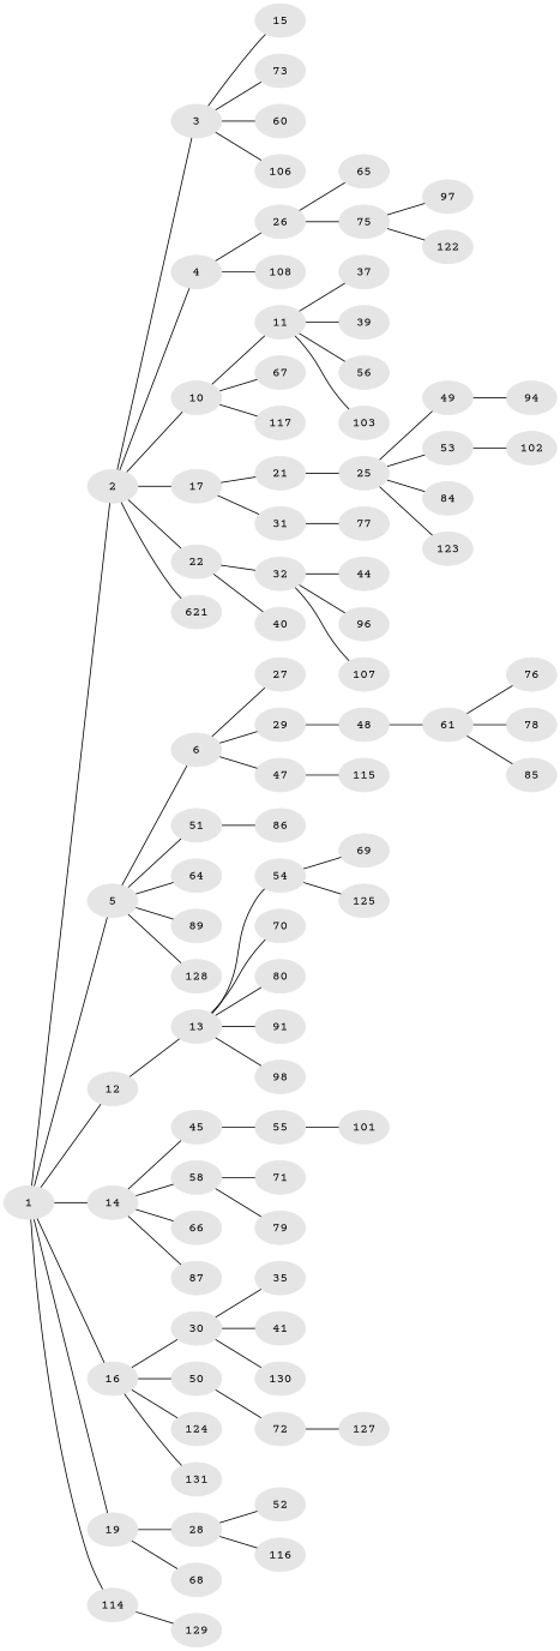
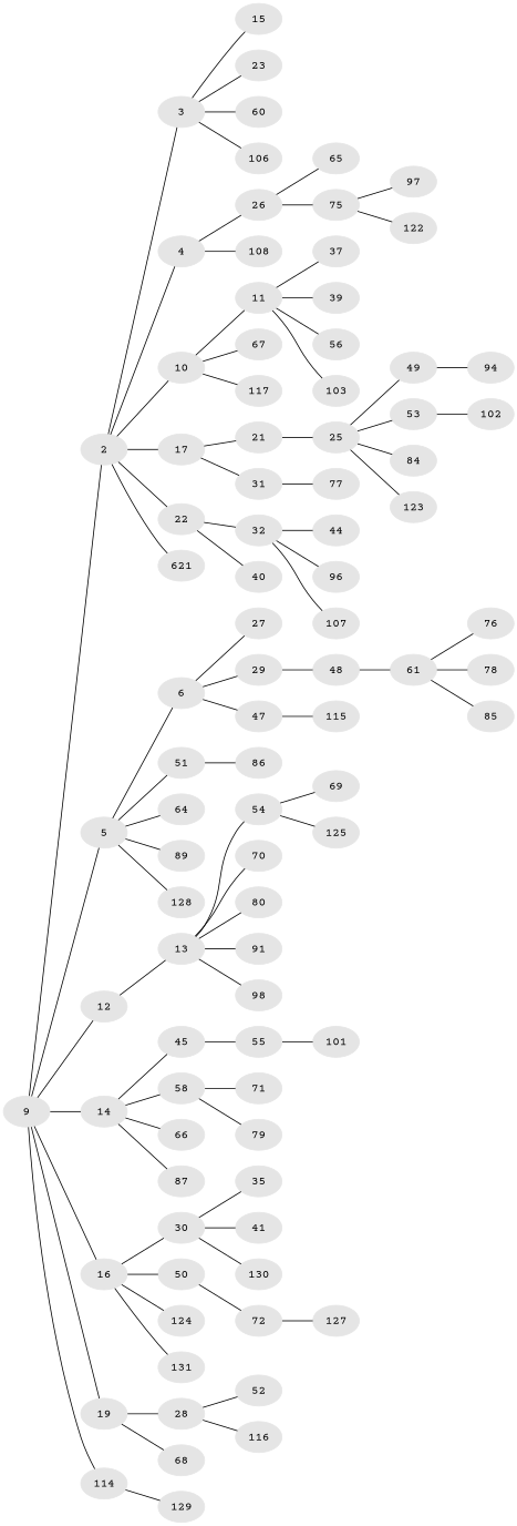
  graph {
    fontname="Courier Prime"
    rankdir=LR
    node [color=gray90 fontname="Courier Prime" style=filled]
    edge [fontname="Courier Prime"]
-   1 [super="+8"]
+   1 [super="+8" label=9]
    2 [super="+7"]
    5 [super="+46"]
    12 [super="+74"]
    14 [super="+42"]
    16 [super="+20"]
    19 [super="+24"]
    114
    3 [super="+88"]
    4 [super="+59"]
    10 [super="+18"]
    17 [super="+112"]
    22 [super="+62"]
    n14 [label=621]
    6 [super="+9"]
    51
    64
    89
    128
    13 [super="+63"]
    45
    58 [super="+111"]
    66
    87
    30 [super="+34"]
    50 [super="+126"]
    124
    131
    28 [super="+100"]
    68
    129
    15 [super="+105"]
-   23 [label=73]
+   23
    60 [super="+81"]
    106
    26 [super="+73"]
    108
    11 [super="+38"]
    67
    117
    21
    31
    32 [super="+33"]
    40
    65
    75 [super="+82"]
    27
    29 [super="+36"]
    47
    86
    48
    115
    37
    39 [super="+113"]
    56
    103
    54 [super="+57"]
    70
    80 [super="+104"]
    91
    98 [super="+119"]
    69
    125
    55 [super="+120"]
    71 [super="+90"]
    79
    35 [super="+109"]
    41
    130
    72
    25 [super="+99"]
    77 [super="+93"]
    52
    116
    49
    53 [super="+118"]
    84 [super="+92"]
    123
    44 [super="+83"]
    96
    107
    94
    102
    97 [super="+110"]
    122
    61 [super="+95"]
    101
    76
    78
    85
    127
    1 -- 2
    1 -- 5
    1 -- 12
    1 -- 14
    1 -- 16
    1 -- 19
    1 -- 114
    2 -- 3
    2 -- 4
    2 -- 10
    2 -- 17
    2 -- 22
    2 -- n14
    5 -- 6
    5 -- 51
    5 -- 64
    5 -- 89
    5 -- 128
    12 -- 13
    14 -- 45
    14 -- 58
    14 -- 66
    14 -- 87
    16 -- 30
    16 -- 50
    16 -- 124
    16 -- 131
    19 -- 28
    19 -- 68
    114 -- 129
    3 -- 15
    3 -- 23
    3 -- 60
    3 -- 106
    4 -- 26
    4 -- 108
    10 -- 11
    10 -- 67
    10 -- 117
    17 -- 21
    17 -- 31
    22 -- 32
    22 -- 40
    6 -- 27
    6 -- 29
    6 -- 47
    51 -- 86
    13 -- 54
    13 -- 70
    13 -- 80
    13 -- 91
    13 -- 98
    45 -- 55
    58 -- 71
    58 -- 79
    30 -- 35
    30 -- 41
    30 -- 130
    50 -- 72
    28 -- 52
    28 -- 116
    26 -- 65
    26 -- 75
    11 -- 37
    11 -- 39
    11 -- 56
    11 -- 103
    21 -- 25
    31 -- 77
    32 -- 44
    32 -- 96
    32 -- 107
    75 -- 97
    75 -- 122
    29 -- 48
    47 -- 115
    48 -- 61
    54 -- 69
    54 -- 125
    55 -- 101
    72 -- 127
    25 -- 49
    25 -- 53
    25 -- 84
    25 -- 123
    49 -- 94
    53 -- 102
    61 -- 76
    61 -- 78
    61 -- 85
  }
